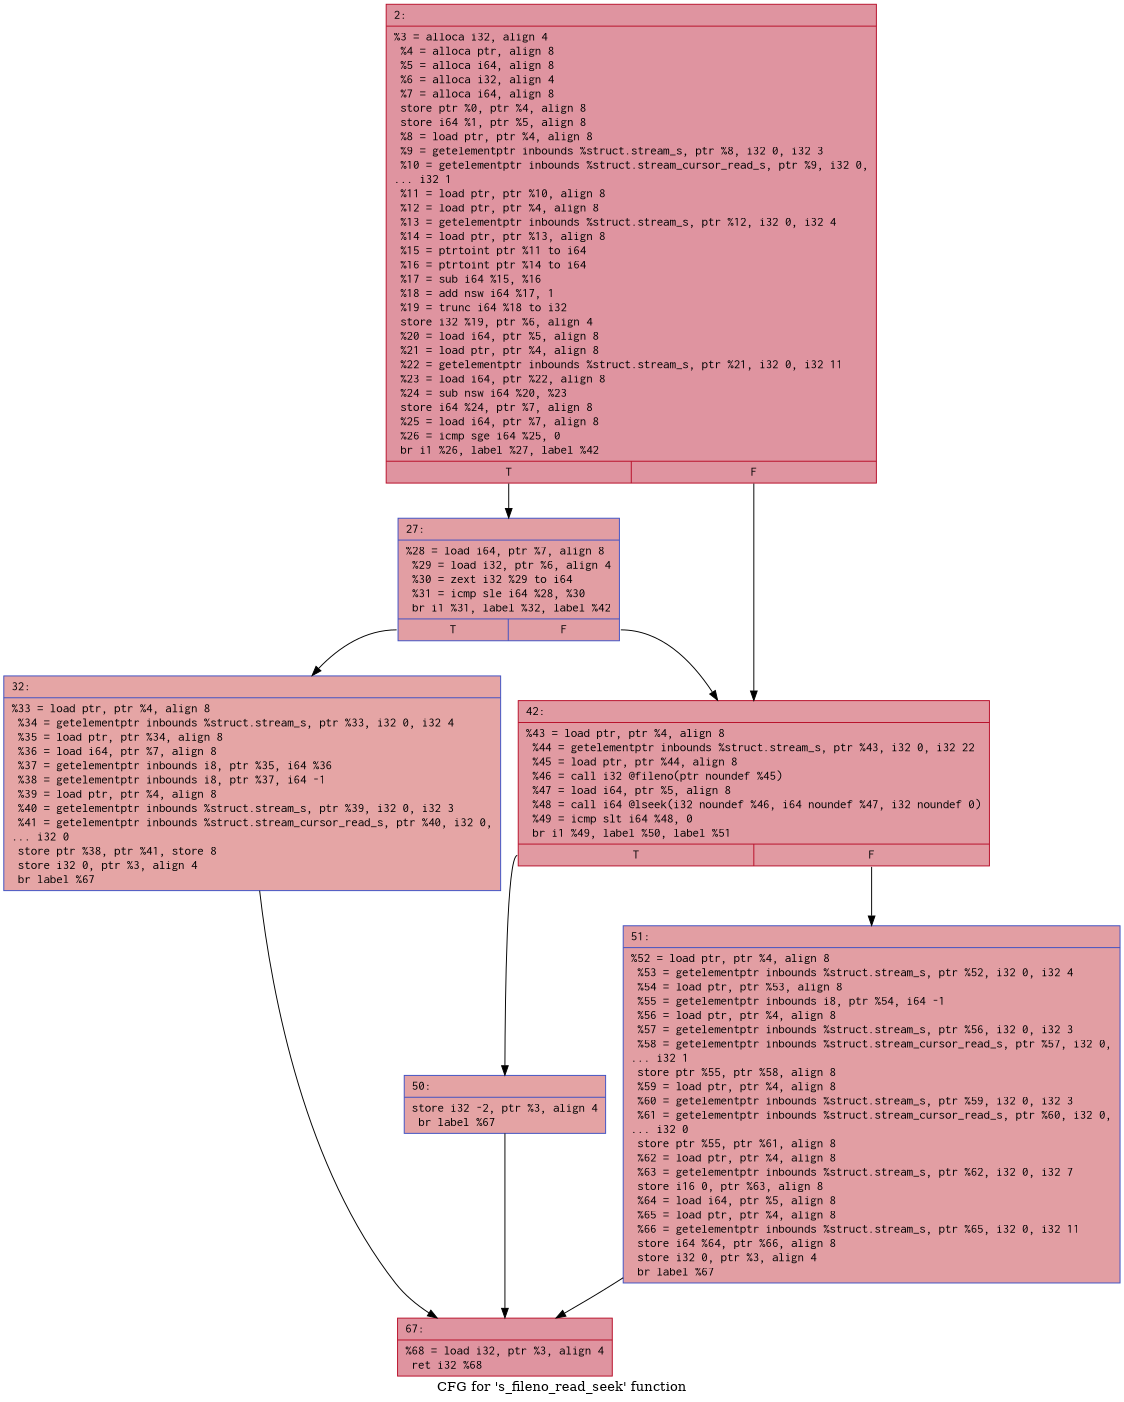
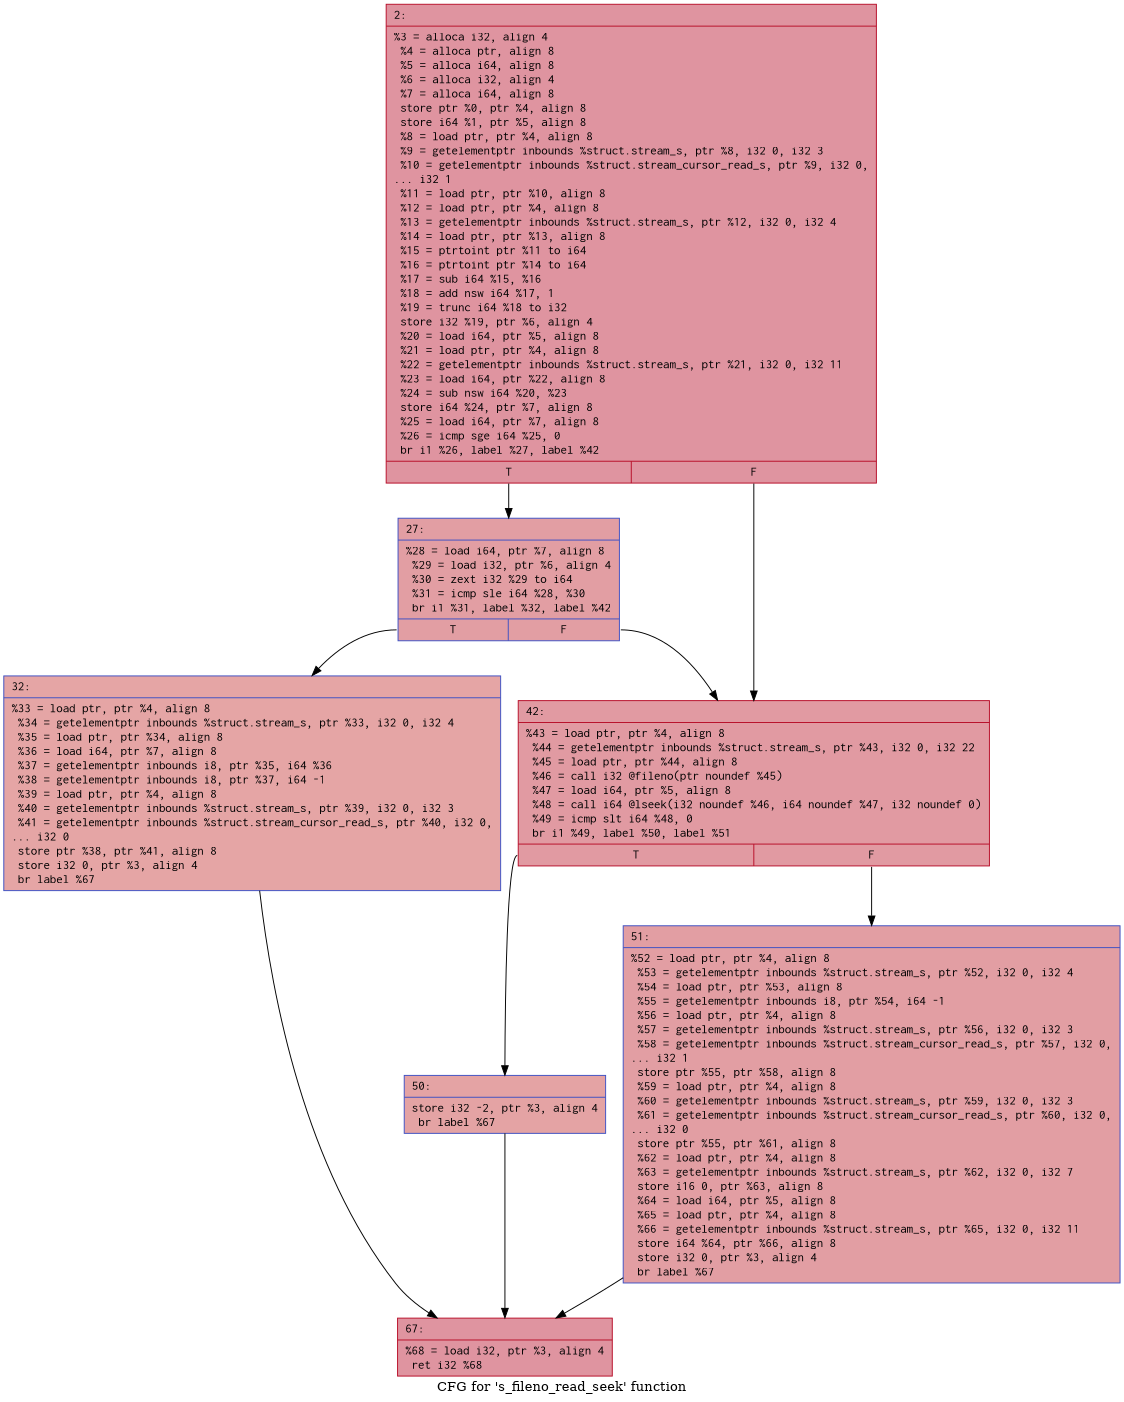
  digraph {
    label="CFG for 's_fileno_read_seek' function"
    node [color="#3d50c3ff" fillcolor="#b70d2870" fontname=Courier shape=record style=filled]
    n1 [color="#b70d28ff" label="{2:\l|  %3 = alloca i32, align 4\l  %4 = alloca ptr, align 8\l  %5 = alloca i64, align 8\l  %6 = alloca i32, align 4\l  %7 = alloca i64, align 8\l  store ptr %0, ptr %4, align 8\l  store i64 %1, ptr %5, align 8\l  %8 = load ptr, ptr %4, align 8\l  %9 = getelementptr inbounds %struct.stream_s, ptr %8, i32 0, i32 3\l  %10 = getelementptr inbounds %struct.stream_cursor_read_s, ptr %9, i32 0,\l... i32 1\l  %11 = load ptr, ptr %10, align 8\l  %12 = load ptr, ptr %4, align 8\l  %13 = getelementptr inbounds %struct.stream_s, ptr %12, i32 0, i32 4\l  %14 = load ptr, ptr %13, align 8\l  %15 = ptrtoint ptr %11 to i64\l  %16 = ptrtoint ptr %14 to i64\l  %17 = sub i64 %15, %16\l  %18 = add nsw i64 %17, 1\l  %19 = trunc i64 %18 to i32\l  store i32 %19, ptr %6, align 4\l  %20 = load i64, ptr %5, align 8\l  %21 = load ptr, ptr %4, align 8\l  %22 = getelementptr inbounds %struct.stream_s, ptr %21, i32 0, i32 11\l  %23 = load i64, ptr %22, align 8\l  %24 = sub nsw i64 %20, %23\l  store i64 %24, ptr %7, align 8\l  %25 = load i64, ptr %7, align 8\l  %26 = icmp sge i64 %25, 0\l  br i1 %26, label %27, label %42\l|{<s0>T|<s1>F}}"]
    n2 [fillcolor="#be242e70" label="{27:\l|  %28 = load i64, ptr %7, align 8\l  %29 = load i32, ptr %6, align 4\l  %30 = zext i32 %29 to i64\l  %31 = icmp sle i64 %28, %30\l  br i1 %31, label %32, label %42\l|{<s0>T|<s1>F}}"]
    n3 [color="#b70d28ff" fillcolor="#bb1b2c70" label="{42:\l|  %43 = load ptr, ptr %4, align 8\l  %44 = getelementptr inbounds %struct.stream_s, ptr %43, i32 0, i32 22\l  %45 = load ptr, ptr %44, align 8\l  %46 = call i32 @fileno(ptr noundef %45)\l  %47 = load i64, ptr %5, align 8\l  %48 = call i64 @lseek(i32 noundef %46, i64 noundef %47, i32 noundef 0)\l  %49 = icmp slt i64 %48, 0\l  br i1 %49, label %50, label %51\l|{<s0>T|<s1>F}}"]
-   n4 [fillcolor="#c5333470" label="{32:\l|  %33 = load ptr, ptr %4, align 8\l  %34 = getelementptr inbounds %struct.stream_s, ptr %33, i32 0, i32 4\l  %35 = load ptr, ptr %34, align 8\l  %36 = load i64, ptr %7, align 8\l  %37 = getelementptr inbounds i8, ptr %35, i64 %36\l  %38 = getelementptr inbounds i8, ptr %37, i64 -1\l  %39 = load ptr, ptr %4, align 8\l  %40 = getelementptr inbounds %struct.stream_s, ptr %39, i32 0, i32 3\l  %41 = getelementptr inbounds %struct.stream_cursor_read_s, ptr %40, i32 0,\l... i32 0\l  store ptr %38, ptr %41, store 8\l  store i32 0, ptr %3, align 4\l  br label %67\l}"]
+   n4 [fillcolor="#c5333470" label="{32:\l|  %33 = load ptr, ptr %4, align 8\l  %34 = getelementptr inbounds %struct.stream_s, ptr %33, i32 0, i32 4\l  %35 = load ptr, ptr %34, align 8\l  %36 = load i64, ptr %7, align 8\l  %37 = getelementptr inbounds i8, ptr %35, i64 %36\l  %38 = getelementptr inbounds i8, ptr %37, i64 -1\l  %39 = load ptr, ptr %4, align 8\l  %40 = getelementptr inbounds %struct.stream_s, ptr %39, i32 0, i32 3\l  %41 = getelementptr inbounds %struct.stream_cursor_read_s, ptr %40, i32 0,\l... i32 0\l  store ptr %38, ptr %41, align 8\l  store i32 0, ptr %3, align 4\l  br label %67\l}"]
    n5 [fillcolor="#c32e3170" label="{50:\l|  store i32 -2, ptr %3, align 4\l  br label %67\l}"]
    n6 [fillcolor="#be242e70" label="{51:\l|  %52 = load ptr, ptr %4, align 8\l  %53 = getelementptr inbounds %struct.stream_s, ptr %52, i32 0, i32 4\l  %54 = load ptr, ptr %53, align 8\l  %55 = getelementptr inbounds i8, ptr %54, i64 -1\l  %56 = load ptr, ptr %4, align 8\l  %57 = getelementptr inbounds %struct.stream_s, ptr %56, i32 0, i32 3\l  %58 = getelementptr inbounds %struct.stream_cursor_read_s, ptr %57, i32 0,\l... i32 1\l  store ptr %55, ptr %58, align 8\l  %59 = load ptr, ptr %4, align 8\l  %60 = getelementptr inbounds %struct.stream_s, ptr %59, i32 0, i32 3\l  %61 = getelementptr inbounds %struct.stream_cursor_read_s, ptr %60, i32 0,\l... i32 0\l  store ptr %55, ptr %61, align 8\l  %62 = load ptr, ptr %4, align 8\l  %63 = getelementptr inbounds %struct.stream_s, ptr %62, i32 0, i32 7\l  store i16 0, ptr %63, align 8\l  %64 = load i64, ptr %5, align 8\l  %65 = load ptr, ptr %4, align 8\l  %66 = getelementptr inbounds %struct.stream_s, ptr %65, i32 0, i32 11\l  store i64 %64, ptr %66, align 8\l  store i32 0, ptr %3, align 4\l  br label %67\l}"]
    n7 [color="#b70d28ff" label="{67:\l|  %68 = load i32, ptr %3, align 4\l  ret i32 %68\l}"]
    n1 -> n2 [tailport=s0]
    n1 -> n3 [tailport=s1]
    n2 -> n3 [tailport=s1]
    n2 -> n4 [tailport=s0]
    n3 -> n5 [tailport=s0]
    n3 -> n6 [tailport=s1]
    n4 -> n7
    n5 -> n7
    n6 -> n7
  }
